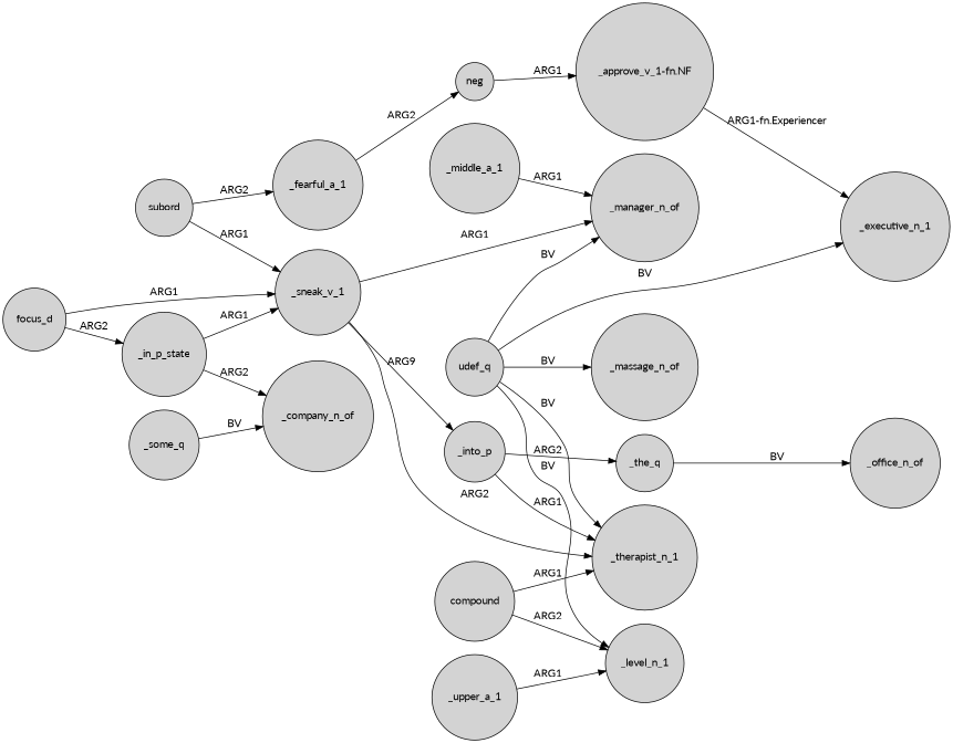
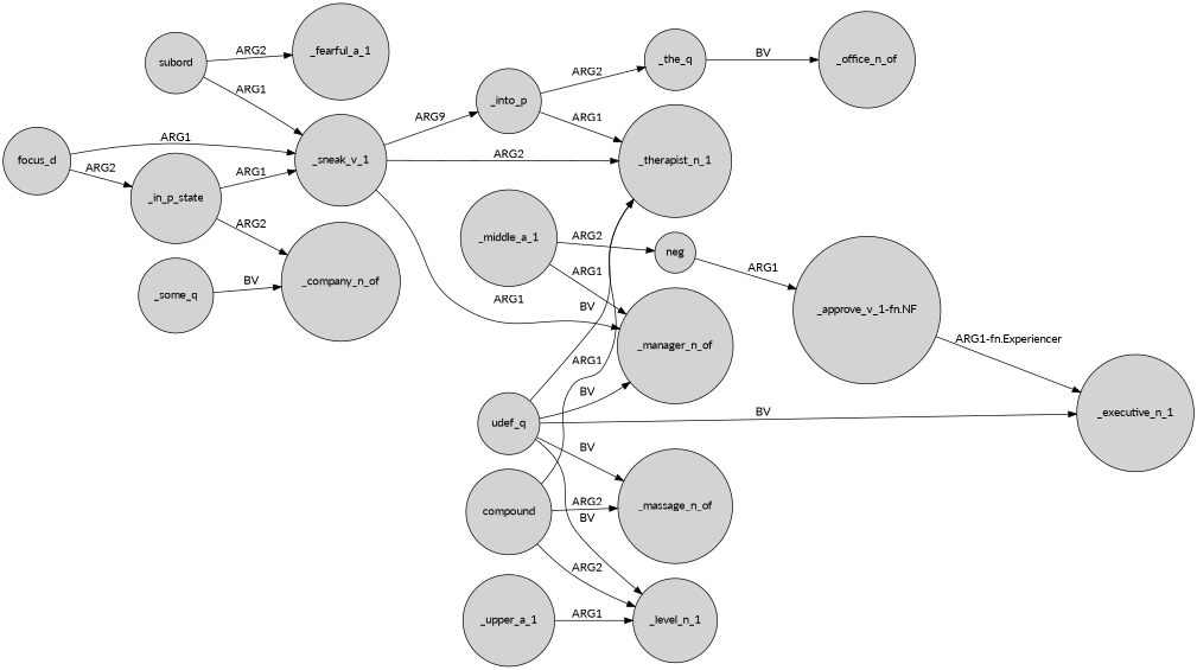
  digraph {
    fontname=Lato
    rankdir=LR
    node [fontname=Lato shape=circle style=filled]
    edge [fontname=Lato]
    _fearful_a_1
    neg
    "_approve_v_1-fn.NF"
    _executive_n_1
    _into_p
    _therapist_n_1
    _the_q
    udef_q
    _massage_n_of
    _level_n_1
    _manager_n_of
    _sneak_v_1
    focus_d
    _in_p_state
    _company_n_of
    compound
    _upper_a_1
    _office_n_of
    subord
    _middle_a_1
    _some_q
-   _fearful_a_1 -> neg [label=ARG2]
+   _middle_a_1 -> neg [label=ARG2]
    neg -> "_approve_v_1-fn.NF" [label=ARG1]
    "_approve_v_1-fn.NF" -> _executive_n_1 [label="ARG1-fn.Experiencer"]
    _into_p -> _therapist_n_1 [label=ARG1]
    _into_p -> _the_q [label=ARG2]
    _the_q -> _office_n_of [label=BV]
    udef_q -> _executive_n_1 [label=BV]
    udef_q -> _therapist_n_1 [label=BV]
    udef_q -> _massage_n_of [label=BV]
    udef_q -> _level_n_1 [label=BV]
    udef_q -> _manager_n_of [label=BV]
    _sneak_v_1 -> _into_p [label=ARG9]
    _sneak_v_1 -> _therapist_n_1 [label=ARG2]
    _sneak_v_1 -> _manager_n_of [label=ARG1]
    focus_d -> _sneak_v_1 [label=ARG1]
    focus_d -> _in_p_state [label=ARG2]
    _in_p_state -> _sneak_v_1 [label=ARG1]
    _in_p_state -> _company_n_of [label=ARG2]
    compound -> _therapist_n_1 [label=ARG1]
+   compound -> _massage_n_of [label=ARG2]
    compound -> _level_n_1 [label=ARG2]
    _upper_a_1 -> _level_n_1 [label=ARG1]
    subord -> _fearful_a_1 [label=ARG2]
    subord -> _sneak_v_1 [label=ARG1]
    _middle_a_1 -> _manager_n_of [label=ARG1]
    _some_q -> _company_n_of [label=BV]
  }
